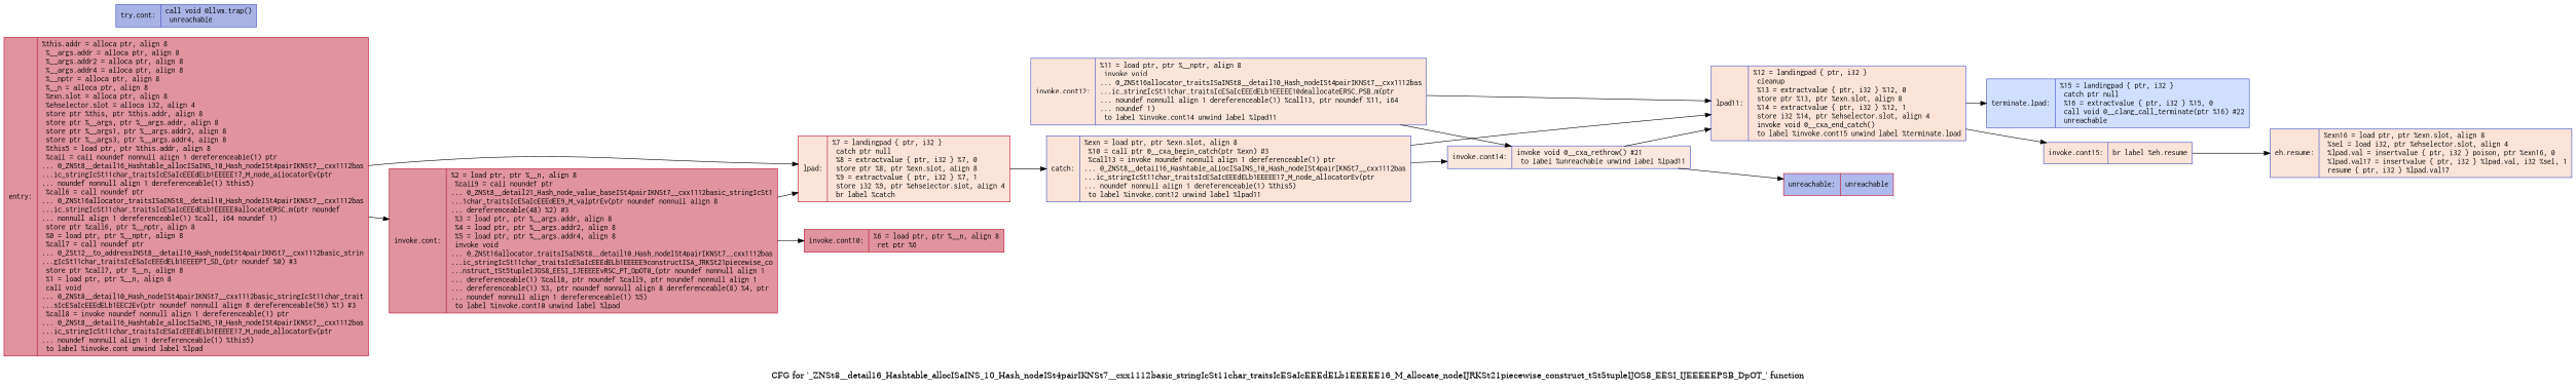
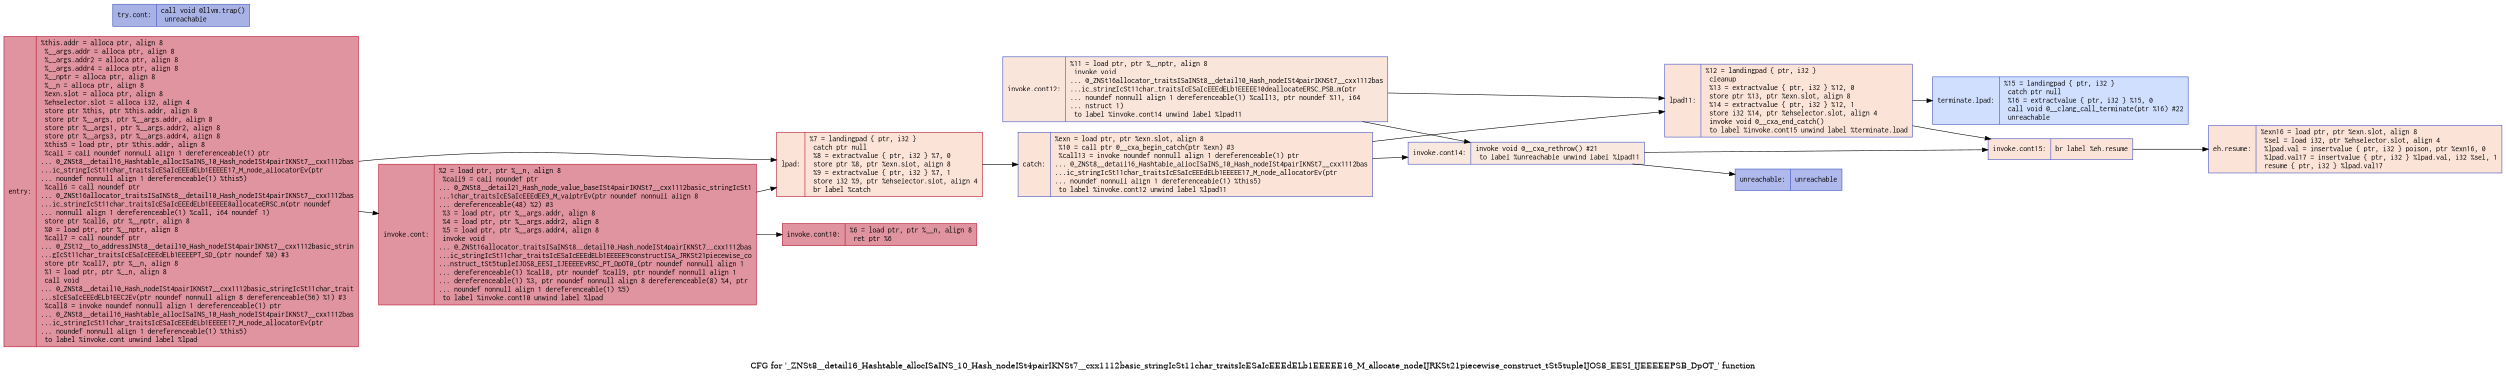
  digraph {
    label="CFG for '_ZNSt8__detail16_Hashtable_allocISaINS_10_Hash_nodeISt4pairIKNSt7__cxx1112basic_stringIcSt11char_traitsIcESaIcEEEdELb1EEEEE16_M_allocate_nodeIJRKSt21piecewise_construct_tSt5tupleIJOS8_EESI_IJEEEEEPSB_DpOT_' function"
    rankdir=LR
    node [color="#3d50c3ff" fillcolor="#f6bfa670" fontname=Courier shape=record style=filled]
    n1 [color="#b70d28ff" fillcolor="#b70d2870" label="{entry:\l|  %this.addr = alloca ptr, align 8\l  %__args.addr = alloca ptr, align 8\l  %__args.addr2 = alloca ptr, align 8\l  %__args.addr4 = alloca ptr, align 8\l  %__nptr = alloca ptr, align 8\l  %__n = alloca ptr, align 8\l  %exn.slot = alloca ptr, align 8\l  %ehselector.slot = alloca i32, align 4\l  store ptr %this, ptr %this.addr, align 8\l  store ptr %__args, ptr %__args.addr, align 8\l  store ptr %__args1, ptr %__args.addr2, align 8\l  store ptr %__args3, ptr %__args.addr4, align 8\l  %this5 = load ptr, ptr %this.addr, align 8\l  %call = call noundef nonnull align 1 dereferenceable(1) ptr\l... @_ZNSt8__detail16_Hashtable_allocISaINS_10_Hash_nodeISt4pairIKNSt7__cxx1112bas\l...ic_stringIcSt11char_traitsIcESaIcEEEdELb1EEEEE17_M_node_allocatorEv(ptr\l... noundef nonnull align 1 dereferenceable(1) %this5)\l  %call6 = call noundef ptr\l... @_ZNSt16allocator_traitsISaINSt8__detail10_Hash_nodeISt4pairIKNSt7__cxx1112bas\l...ic_stringIcSt11char_traitsIcESaIcEEEdELb1EEEEE8allocateERSC_m(ptr noundef\l... nonnull align 1 dereferenceable(1) %call, i64 noundef 1)\l  store ptr %call6, ptr %__nptr, align 8\l  %0 = load ptr, ptr %__nptr, align 8\l  %call7 = call noundef ptr\l... @_ZSt12__to_addressINSt8__detail10_Hash_nodeISt4pairIKNSt7__cxx1112basic_strin\l...gIcSt11char_traitsIcESaIcEEEdELb1EEEEPT_SD_(ptr noundef %0) #3\l  store ptr %call7, ptr %__n, align 8\l  %1 = load ptr, ptr %__n, align 8\l  call void\l... @_ZNSt8__detail10_Hash_nodeISt4pairIKNSt7__cxx1112basic_stringIcSt11char_trait\l...sIcESaIcEEEdELb1EEC2Ev(ptr noundef nonnull align 8 dereferenceable(56) %1) #3\l  %call8 = invoke noundef nonnull align 1 dereferenceable(1) ptr\l... @_ZNSt8__detail16_Hashtable_allocISaINS_10_Hash_nodeISt4pairIKNSt7__cxx1112bas\l...ic_stringIcSt11char_traitsIcESaIcEEEdELb1EEEEE17_M_node_allocatorEv(ptr\l... noundef nonnull align 1 dereferenceable(1) %this5)\l          to label %invoke.cont unwind label %lpad\l}"]
    n2 [color="#b70d28ff" fillcolor="#b70d2870" label="{invoke.cont:\l|  %2 = load ptr, ptr %__n, align 8\l  %call9 = call noundef ptr\l... @_ZNSt8__detail21_Hash_node_value_baseISt4pairIKNSt7__cxx1112basic_stringIcSt1\l...1char_traitsIcESaIcEEEdEE9_M_valptrEv(ptr noundef nonnull align 8\l... dereferenceable(48) %2) #3\l  %3 = load ptr, ptr %__args.addr, align 8\l  %4 = load ptr, ptr %__args.addr2, align 8\l  %5 = load ptr, ptr %__args.addr4, align 8\l  invoke void\l... @_ZNSt16allocator_traitsISaINSt8__detail10_Hash_nodeISt4pairIKNSt7__cxx1112bas\l...ic_stringIcSt11char_traitsIcESaIcEEEdELb1EEEEE9constructISA_JRKSt21piecewise_co\l...nstruct_tSt5tupleIJOS8_EESI_IJEEEEEvRSC_PT_DpOT0_(ptr noundef nonnull align 1\l... dereferenceable(1) %call8, ptr noundef %call9, ptr noundef nonnull align 1\l... dereferenceable(1) %3, ptr noundef nonnull align 8 dereferenceable(8) %4, ptr\l... noundef nonnull align 1 dereferenceable(1) %5)\l          to label %invoke.cont10 unwind label %lpad\l}"]
    n3 [color="#b70d28ff" label="{lpad:\l|  %7 = landingpad \{ ptr, i32 \}\l          catch ptr null\l  %8 = extractvalue \{ ptr, i32 \} %7, 0\l  store ptr %8, ptr %exn.slot, align 8\l  %9 = extractvalue \{ ptr, i32 \} %7, 1\l  store i32 %9, ptr %ehselector.slot, align 4\l  br label %catch\l}"]
    n4 [color="#b70d28ff" fillcolor="#b70d2870" label="{invoke.cont10:\l|  %6 = load ptr, ptr %__n, align 8\l  ret ptr %6\l}"]
    n5 [label="{catch:\l|  %exn = load ptr, ptr %exn.slot, align 8\l  %10 = call ptr @__cxa_begin_catch(ptr %exn) #3\l  %call13 = invoke noundef nonnull align 1 dereferenceable(1) ptr\l... @_ZNSt8__detail16_Hashtable_allocISaINS_10_Hash_nodeISt4pairIKNSt7__cxx1112bas\l...ic_stringIcSt11char_traitsIcESaIcEEEdELb1EEEEE17_M_node_allocatorEv(ptr\l... noundef nonnull align 1 dereferenceable(1) %this5)\l          to label %invoke.cont12 unwind label %lpad11\l}"]
    n6 [label="{lpad11:\l|  %12 = landingpad \{ ptr, i32 \}\l          cleanup\l  %13 = extractvalue \{ ptr, i32 \} %12, 0\l  store ptr %13, ptr %exn.slot, align 8\l  %14 = extractvalue \{ ptr, i32 \} %12, 1\l  store i32 %14, ptr %ehselector.slot, align 4\l  invoke void @__cxa_end_catch()\l          to label %invoke.cont15 unwind label %terminate.lpad\l}"]
    n7 [fillcolor="#f2cab570" label="{invoke.cont14:\l|  invoke void @__cxa_rethrow() #21\l          to label %unreachable unwind label %lpad11\l}"]
-   n8 [fillcolor="#f4c5ad70" label="{invoke.cont12:\l|  %11 = load ptr, ptr %__nptr, align 8\l  invoke void\l... @_ZNSt16allocator_traitsISaINSt8__detail10_Hash_nodeISt4pairIKNSt7__cxx1112bas\l...ic_stringIcSt11char_traitsIcESaIcEEEdELb1EEEEE10deallocateERSC_PSB_m(ptr\l... noundef nonnull align 1 dereferenceable(1) %call13, ptr noundef %11, i64\l... noundef 1)\l          to label %invoke.cont14 unwind label %lpad11\l}"]
+   n8 [fillcolor="#f4c5ad70" label="{invoke.cont12:\l|  %11 = load ptr, ptr %__nptr, align 8\l  invoke void\l... @_ZNSt16allocator_traitsISaINSt8__detail10_Hash_nodeISt4pairIKNSt7__cxx1112bas\l...ic_stringIcSt11char_traitsIcESaIcEEEdELb1EEEEE10deallocateERSC_PSB_m(ptr\l... noundef nonnull align 1 dereferenceable(1) %call13, ptr noundef %11, i64\l... nstruct 1)\l          to label %invoke.cont14 unwind label %lpad11\l}"]
    n9 [label="{invoke.cont15:\l|  br label %eh.resume\l}"]
    n10 [fillcolor="#96b7ff70" label="{terminate.lpad:\l|  %15 = landingpad \{ ptr, i32 \}\l          catch ptr null\l  %16 = extractvalue \{ ptr, i32 \} %15, 0\l  call void @__clang_call_terminate(ptr %16) #22\l  unreachable\l}"]
-   n11 [color="#b70d28ff" fillcolor="#4961d270" label="{unreachable:\l|  unreachable\l}"]
+   n11 [fillcolor="#4961d270" label="{unreachable:\l|  unreachable\l}"]
    n12 [label="{eh.resume:\l|  %exn16 = load ptr, ptr %exn.slot, align 8\l  %sel = load i32, ptr %ehselector.slot, align 4\l  %lpad.val = insertvalue \{ ptr, i32 \} poison, ptr %exn16, 0\l  %lpad.val17 = insertvalue \{ ptr, i32 \} %lpad.val, i32 %sel, 1\l  resume \{ ptr, i32 \} %lpad.val17\l}"]
    n13 [fillcolor="#3d50c370" label="{try.cont:\l|  call void @llvm.trap()\l  unreachable\l}"]
    n1 -> n2
    n1 -> n3
    n2 -> n3
    n2 -> n4
    n3 -> n5
    n5 -> n6
    n5 -> n7
    n6 -> n9
    n6 -> n10
-   n7 -> n6
+   n7 -> n9
    n7 -> n11
    n8 -> n6
    n8 -> n7
    n9 -> n12
  }
